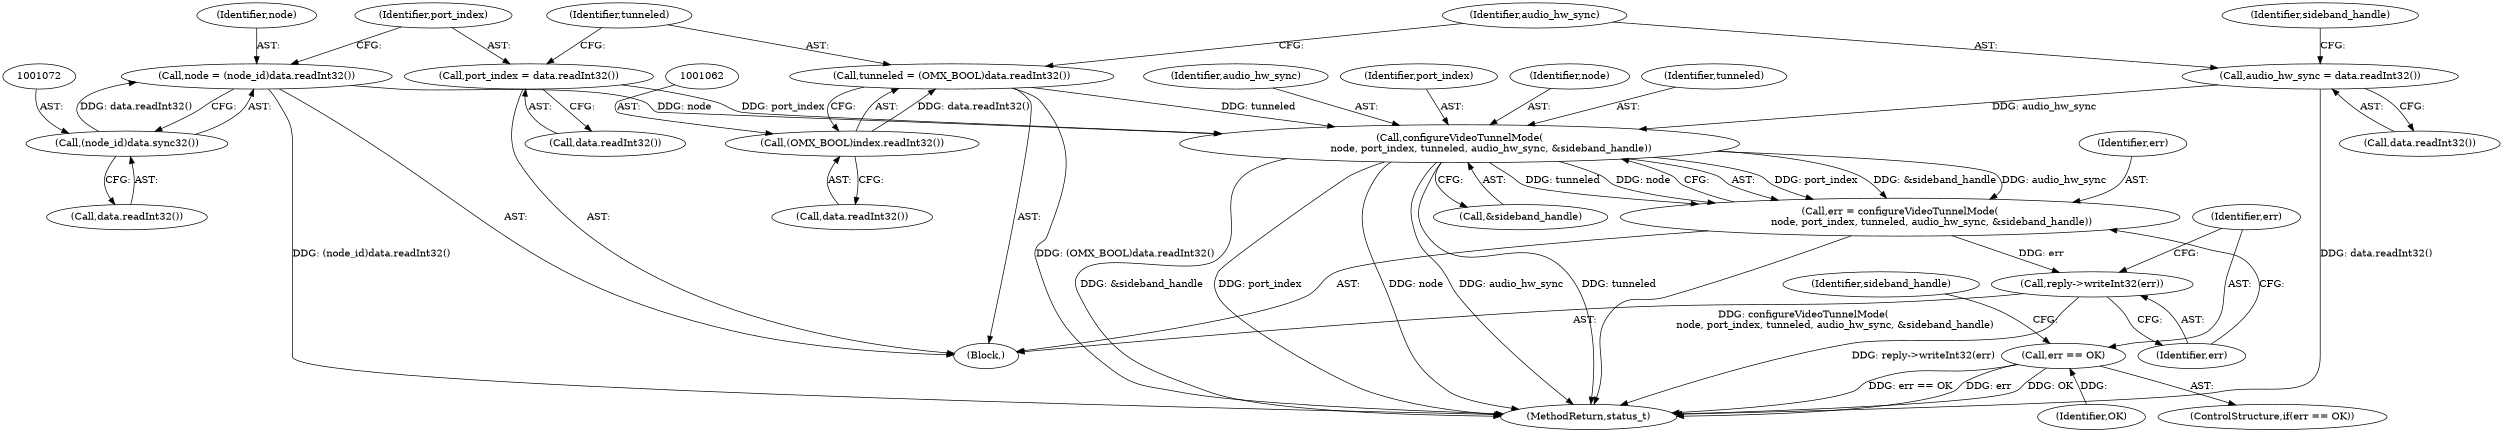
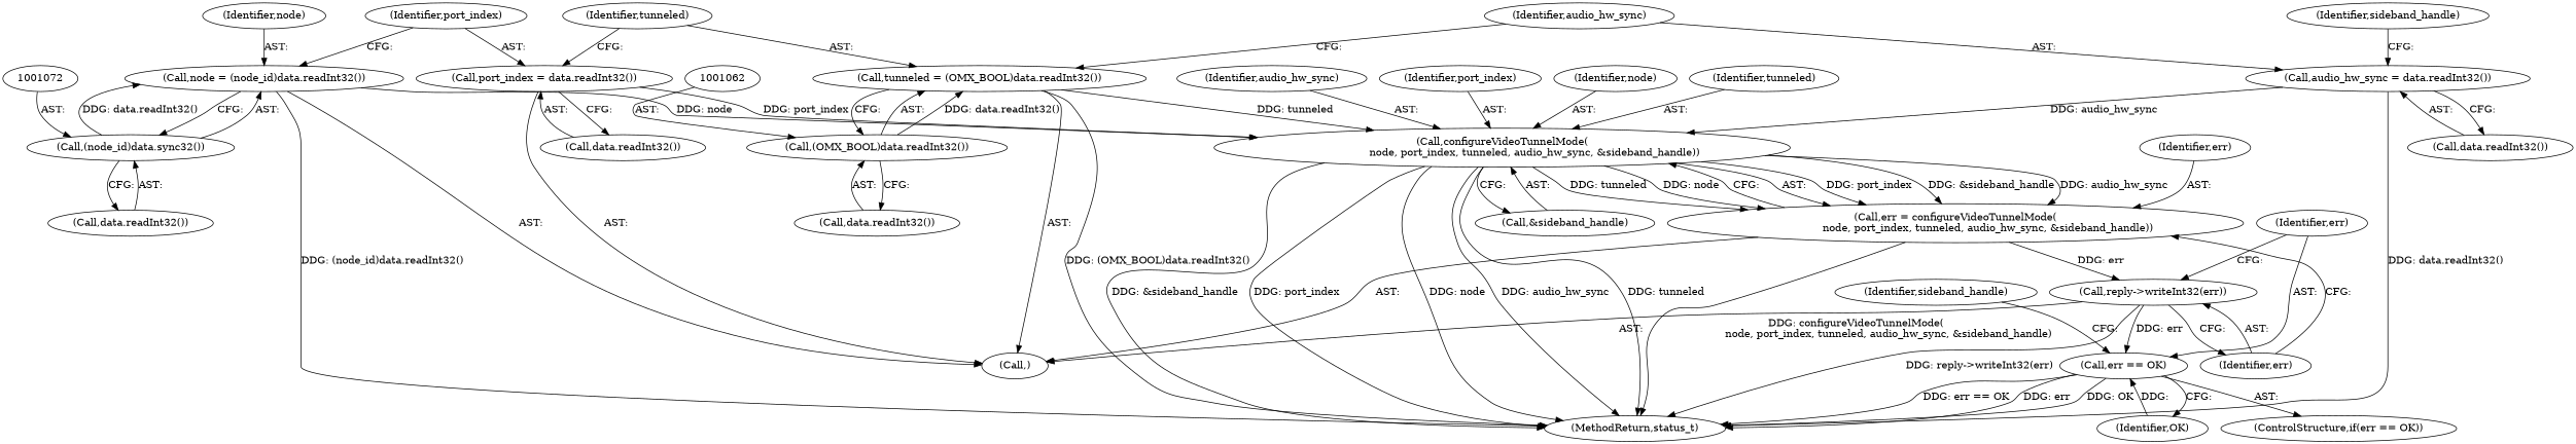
  digraph {
    n1 [label="(Call,configureVideoTunnelMode(\n                    node, port_index, tunneled, audio_hw_sync, &sideband_handle))"]
    n2 [label="(Call,err = configureVideoTunnelMode(\n                    node, port_index, tunneled, audio_hw_sync, &sideband_handle))"]
    n3 [label="(MethodReturn,status_t)"]
    n4 [label="(Call,&sideband_handle)"]
-   n5 [label="(Block,)"]
+   n5 [label="(Call,)"]
    n6 [label="(Call,reply->writeInt32(err))"]
    n7 [label="(Call,node = (node_id)data.readInt32())"]
    n8 [label="(Call,(node_id)data.sync32())"]
    n9 [label="(Call,data.readInt32())"]
    n10 [label="(Call,port_index = data.readInt32())"]
    n11 [label="(Call,data.readInt32())"]
    n12 [label="(Call,tunneled = (OMX_BOOL)data.readInt32())"]
-   n13 [label="(Call,(OMX_BOOL)index.readInt32())"]
+   n13 [label="(Call,(OMX_BOOL)data.readInt32())"]
    n14 [label="(Call,data.readInt32())"]
    n15 [label="(Call,audio_hw_sync = data.readInt32())"]
    n16 [label="(Call,data.readInt32())"]
    n17 [label="(Call,err == OK)"]
    n18 [label="(Identifier,err)"]
    n19 [label="(Identifier,OK)"]
    n20 [label="(ControlStructure,if(err == OK))"]
    n21 [label="(Identifier,tunneled)"]
    n22 [label="(Identifier,audio_hw_sync)"]
    n23 [label="(Identifier,port_index)"]
    n24 [label="(Identifier,sideband_handle)"]
    n25 [label="(Identifier,audio_hw_sync)"]
    n26 [label="(Identifier,err)"]
    n27 [label="(Identifier,node)"]
    n28 [label="(Identifier,sideband_handle)"]
    n29 [label="(Identifier,tunneled)"]
    n30 [label="(Identifier,node)"]
    n31 [label="(Identifier,port_index)"]
    n32 [label="(Identifier,err)"]
    n33 [label=1001072]
    1001062
    n1 -> n2 [label="AST: "]
    n1 -> n2 [label="DDG: port_index"]
    n1 -> n2 [label="DDG: &sideband_handle"]
    n1 -> n2 [label="DDG: audio_hw_sync"]
    n1 -> n2 [label="DDG: tunneled"]
    n1 -> n2 [label="DDG: node"]
    n1 -> n3 [label="DDG: &sideband_handle"]
    n1 -> n3 [label="DDG: tunneled"]
    n1 -> n3 [label="DDG: port_index"]
    n1 -> n3 [label="DDG: node"]
    n1 -> n3 [label="DDG: audio_hw_sync"]
    n1 -> n4 [label="CFG: "]
    n2 -> n1 [label="CFG: "]
    n2 -> n3 [label="DDG: configureVideoTunnelMode(\n                    node, port_index, tunneled, audio_hw_sync, &sideband_handle)"]
    n2 -> n5 [label="AST: "]
    n2 -> n6 [label="DDG: err"]
    n4 -> n1 [label="AST: "]
    n6 -> n3 [label="DDG: reply->writeInt32(err)"]
    n6 -> n5 [label="AST: "]
+   n6 -> n17 [label="DDG: err"]
    n6 -> n18 [label="CFG: "]
    n7 -> n1 [label="DDG: node"]
    n7 -> n3 [label="DDG: (node_id)data.readInt32()"]
    n7 -> n5 [label="AST: "]
    n7 -> n8 [label="CFG: "]
    n8 -> n7 [label="AST: "]
    n8 -> n7 [label="DDG: data.readInt32()"]
    n8 -> n9 [label="CFG: "]
    n9 -> n8 [label="AST: "]
    n10 -> n1 [label="DDG: port_index"]
    n10 -> n5 [label="AST: "]
    n10 -> n11 [label="CFG: "]
    n11 -> n10 [label="AST: "]
    n12 -> n1 [label="DDG: tunneled"]
    n12 -> n3 [label="DDG: (OMX_BOOL)data.readInt32()"]
    n12 -> n5 [label="AST: "]
    n12 -> n13 [label="CFG: "]
    n13 -> n12 [label="AST: "]
    n13 -> n12 [label="DDG: data.readInt32()"]
    n13 -> n14 [label="CFG: "]
    n14 -> n13 [label="AST: "]
    n15 -> n1 [label="DDG: audio_hw_sync"]
    n15 -> n3 [label="DDG: data.readInt32()"]
    n15 -> n16 [label="CFG: "]
    n16 -> n15 [label="AST: "]
    n17 -> n3 [label="DDG: OK"]
    n17 -> n3 [label="DDG: err == OK"]
    n17 -> n3 [label="DDG: err"]
+   n17 -> n19 [label="CFG: "]
    n17 -> n20 [label="AST: "]
    n18 -> n2 [label="CFG: "]
    n18 -> n6 [label="AST: "]
    n19 -> n17 [label="DDG: "]
    n21 -> n1 [label="AST: "]
    n22 -> n1 [label="AST: "]
    n23 -> n1 [label="AST: "]
    n24 -> n17 [label="CFG: "]
    n25 -> n12 [label="CFG: "]
    n25 -> n15 [label="AST: "]
    n26 -> n6 [label="CFG: "]
    n26 -> n17 [label="AST: "]
    n27 -> n7 [label="AST: "]
    n28 -> n15 [label="CFG: "]
    n29 -> n10 [label="CFG: "]
    n29 -> n12 [label="AST: "]
    n30 -> n1 [label="AST: "]
    n31 -> n7 [label="CFG: "]
    n31 -> n10 [label="AST: "]
    n32 -> n2 [label="AST: "]
    n33 -> n8 [label="AST: "]
    1001062 -> n13 [label="AST: "]
  }
